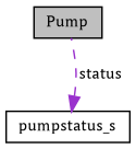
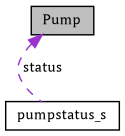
  digraph {
    fontname="PT Serif"
    node [color=black fontname="PT Serif" fontsize=10 shape=record style=filled]
    n1 [fillcolor=grey75 fontcolor=black height=0.2 label=Pump width=0.4]
    n2 [fillcolor=white height=0.2 label=pumpstatus_s width=0.4]
-   n2 -> n1 [color=darkorchid3 dir=back fontname="PT Serif" fontsize=10 label=" status" labelfontname=Helvetica labelfontsize=10 style=dashed]
+   n1 -> n2 [color=darkorchid3 dir=back fontname="PT Serif" fontsize=10 label=" status" labelfontname=Helvetica labelfontsize=10 style=dashed]
  }
